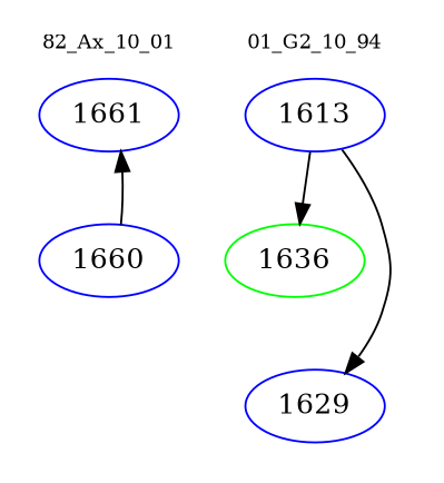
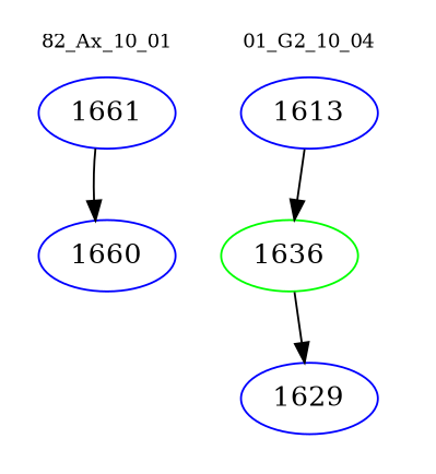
  digraph {
    node [color=blue]
    edge [color=black]
    n1 [label=1661]
    n2 [label=1660]
    n3 [label=1613]
    n4 [color=green label=1636]
    n5 [label=1629]
    subgraph cluster_1 {
      color=white
      fontsize=10
      label="82_Ax_10_01"
      n1
      n2
    }
    subgraph cluster_2 {
      color=white
      fontsize=10
-     label="01_G2_10_94"
+     label="01_G2_10_04"
      n3
      n4
      n5
    }
-   n2 -> n1
+   n1 -> n2
    n3 -> n4
-   n3 -> n5
+   n4 -> n5
  }
